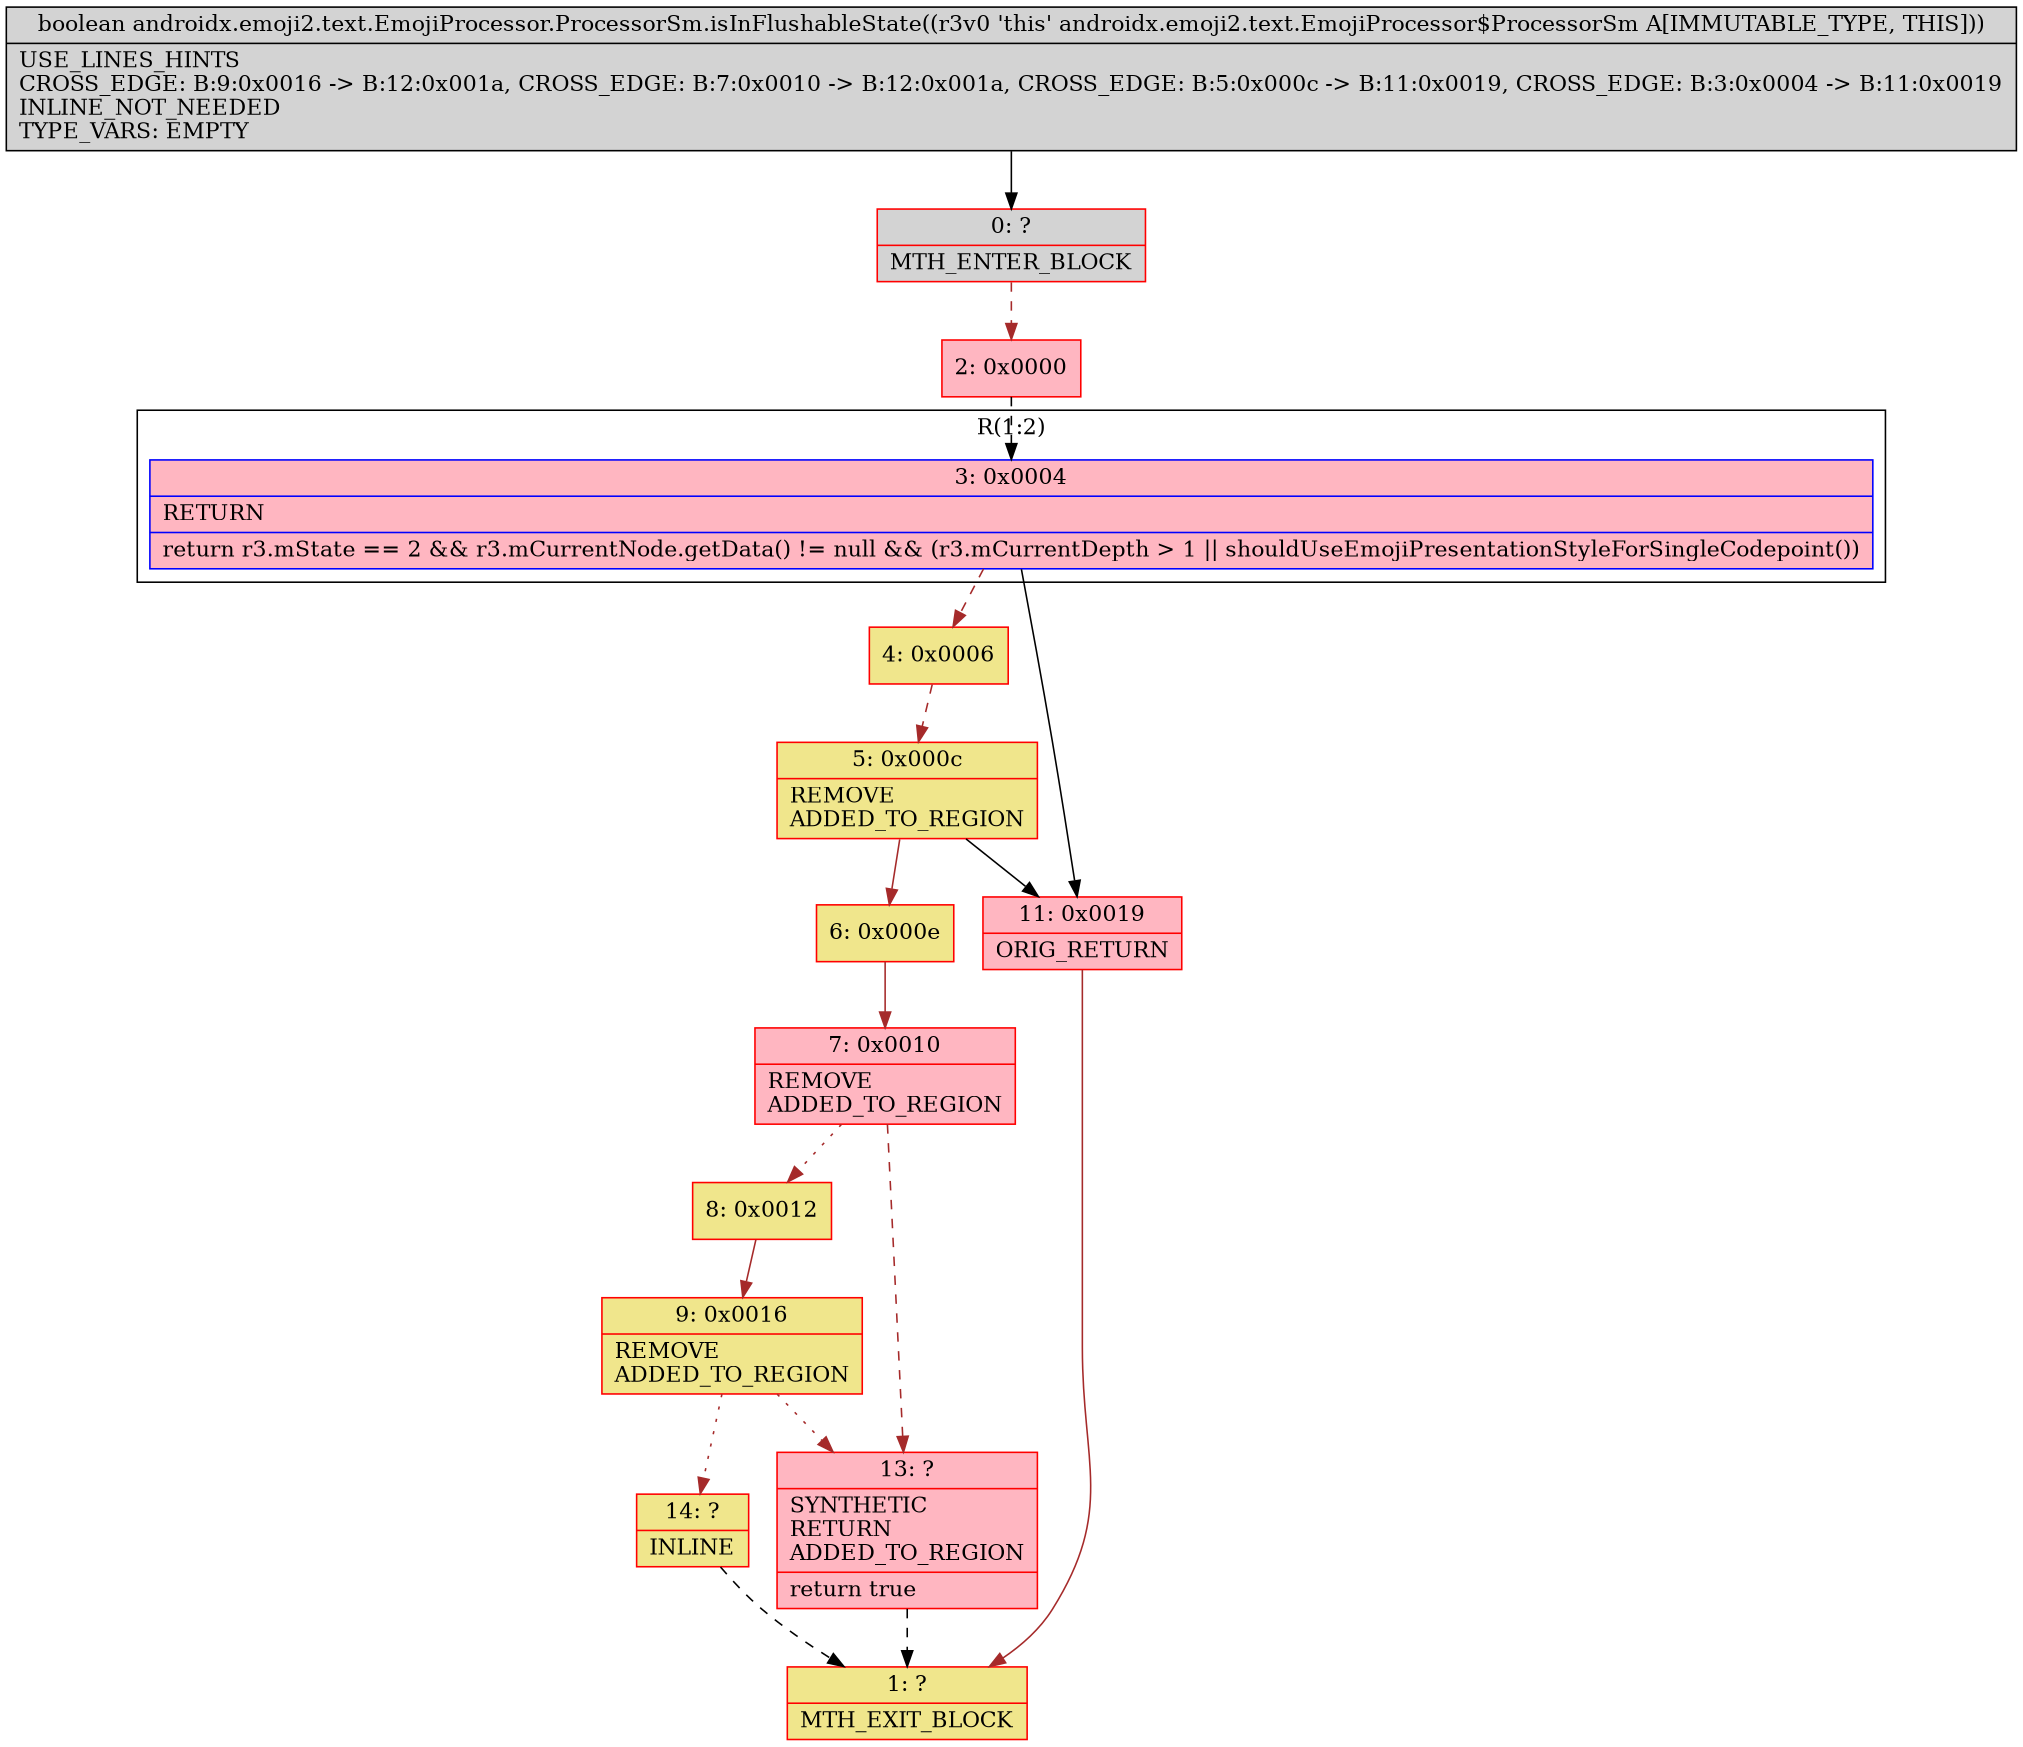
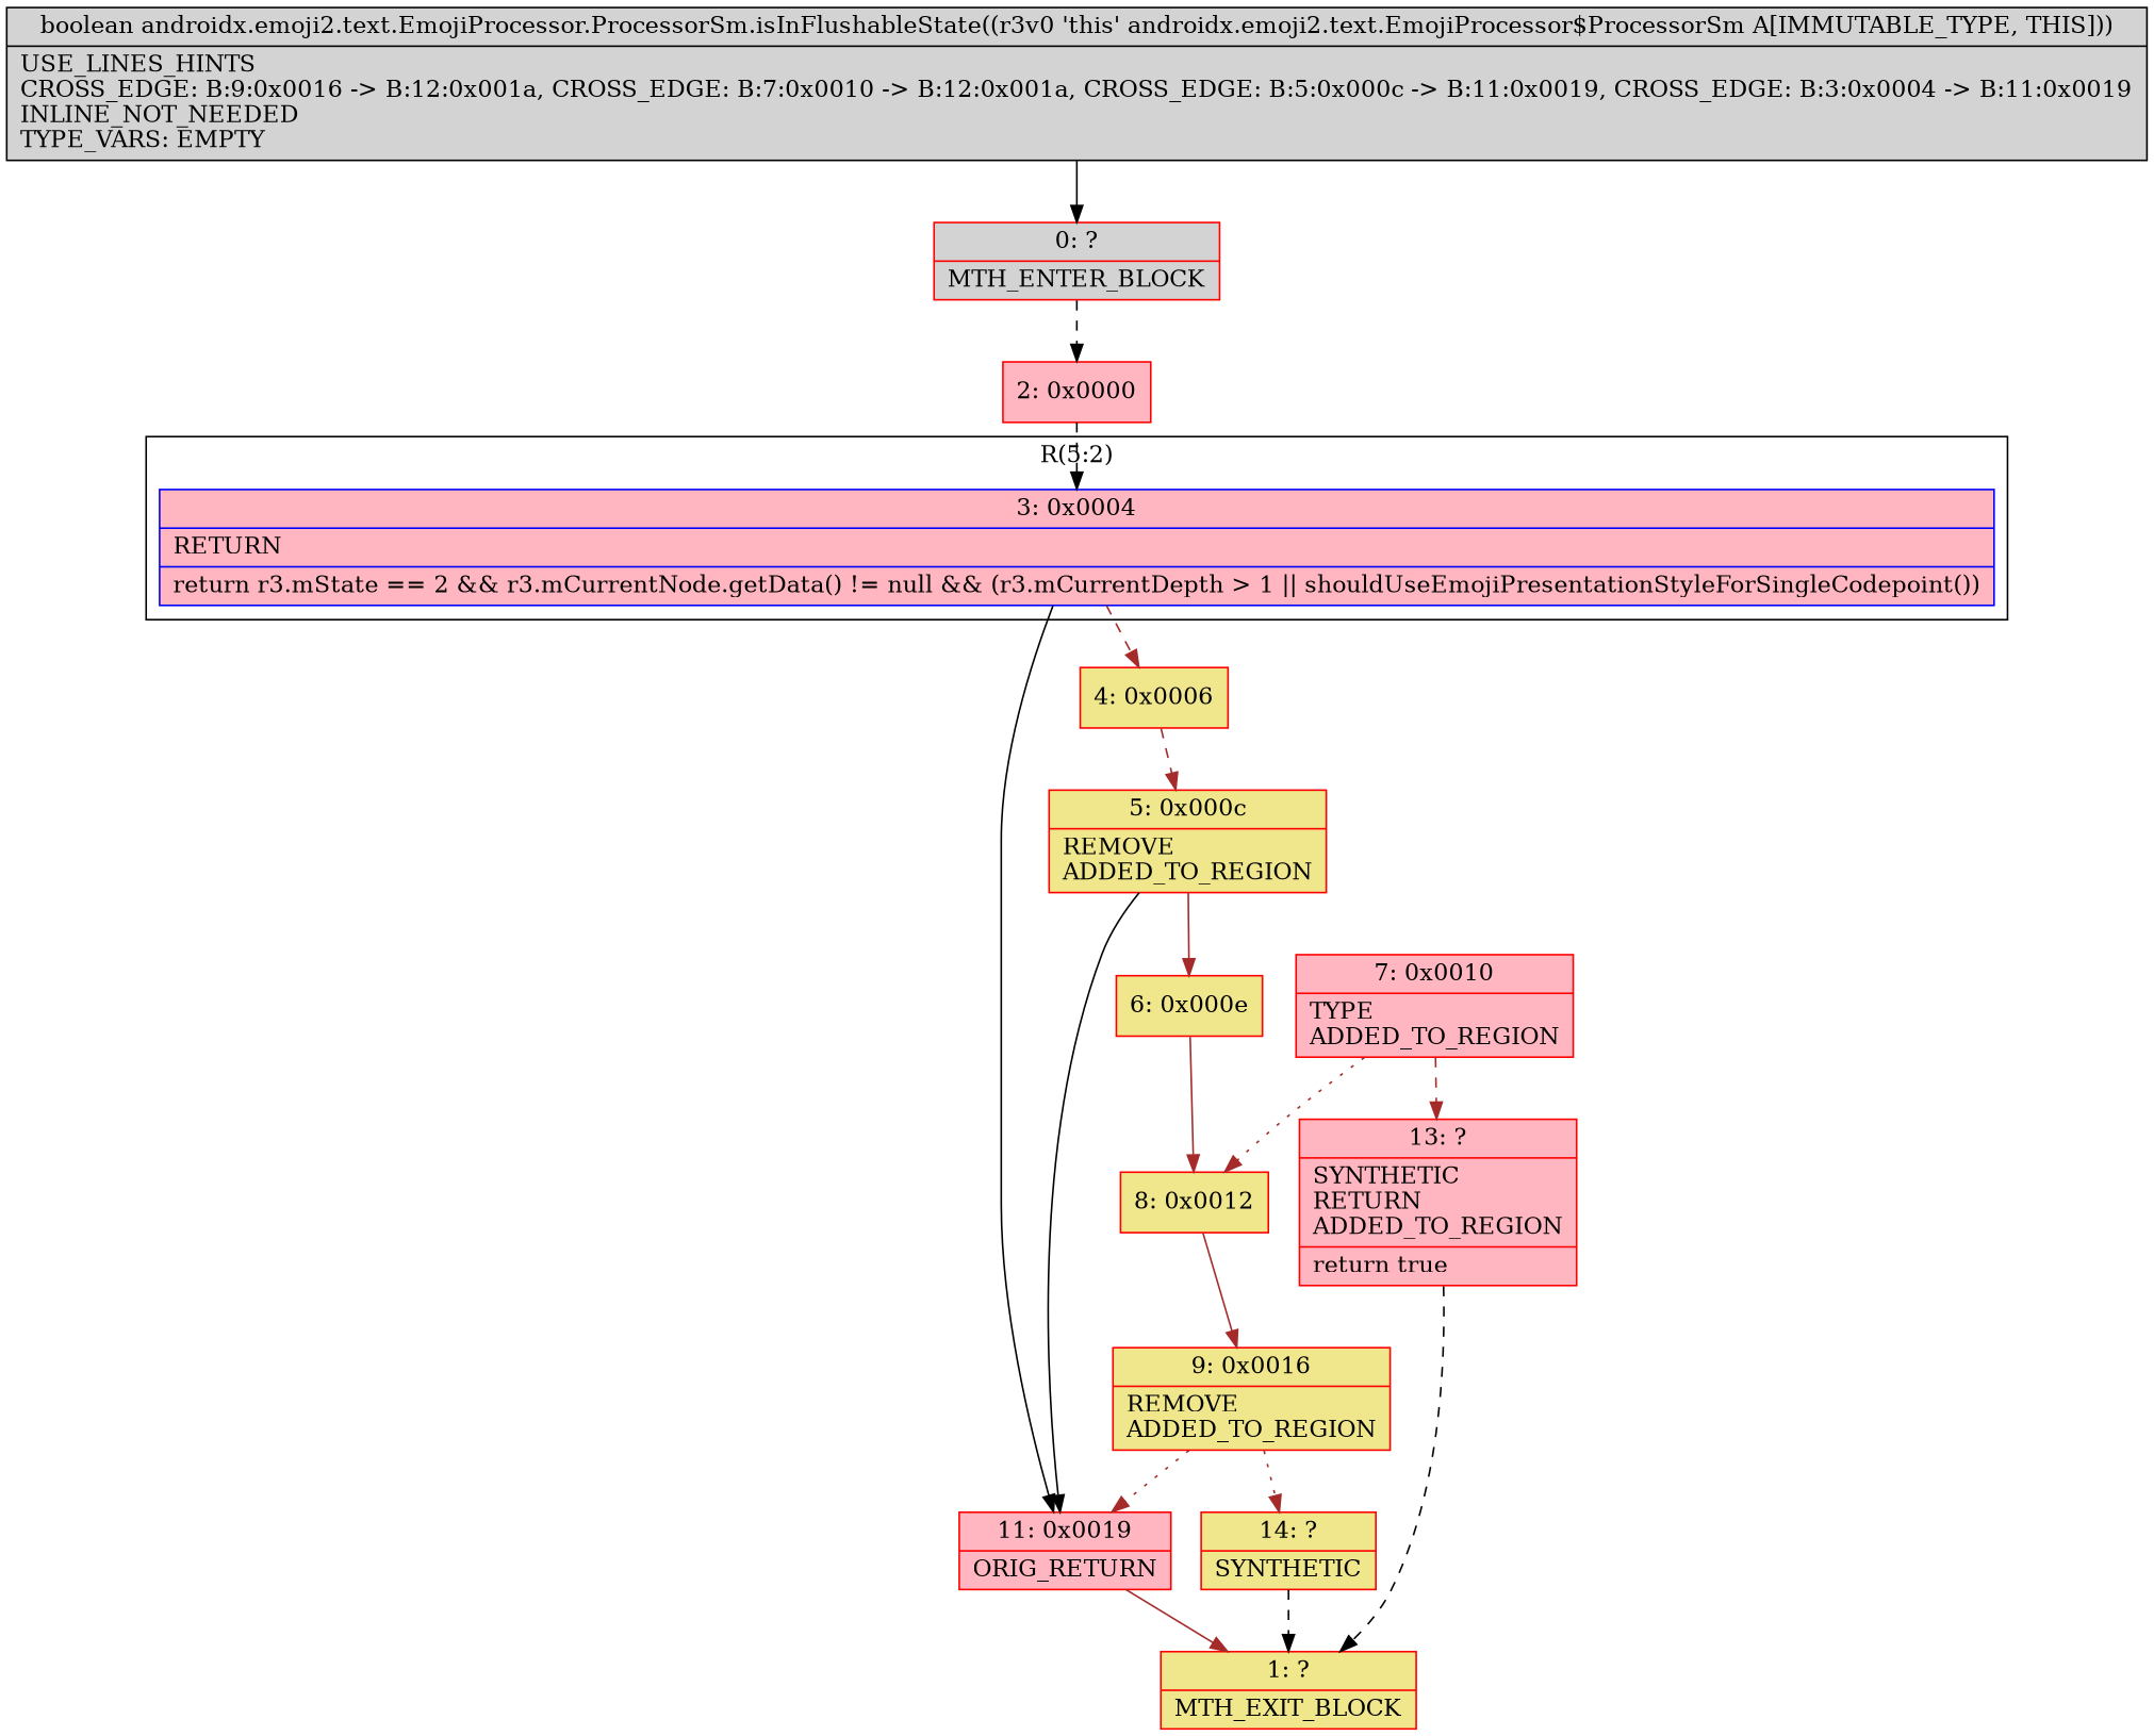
  digraph {
    node [color=red fillcolor=khaki shape=record style=filled]
    edge [color=brown style=dashed]
    n1 [color=blue fillcolor=lightpink label="{3\:\ 0x0004|RETURN\l|return r3.mState == 2 && r3.mCurrentNode.getData() != null && (r3.mCurrentDepth \> 1 \|\| shouldUseEmojiPresentationStyleForSingleCodepoint())\l}"]
    n2 [label="{4\:\ 0x0006}"]
    n3 [fillcolor=lightpink label="{11\:\ 0x0019|ORIG_RETURN\l}"]
    n4 [label="{5\:\ 0x000c|REMOVE\lADDED_TO_REGION\l}"]
    n5 [label="{1\:\ ?|MTH_EXIT_BLOCK\l}"]
    n6 [fillcolor=lightgrey label="{0\:\ ?|MTH_ENTER_BLOCK\l}"]
    n7 [fillcolor=lightpink label="{2\:\ 0x0000}"]
    n8 [label="{6\:\ 0x000e}"]
-   n9 [fillcolor=lightpink label="{7\:\ 0x0010|REMOVE\lADDED_TO_REGION\l}"]
+   n9 [fillcolor=lightpink label="{7\:\ 0x0010|TYPE\lADDED_TO_REGION\l}"]
    n10 [label="{8\:\ 0x0012}"]
    n11 [fillcolor=lightpink label="{13\:\ ?|SYNTHETIC\lRETURN\lADDED_TO_REGION\l|return true\l}"]
    n12 [label="{9\:\ 0x0016|REMOVE\lADDED_TO_REGION\l}"]
-   n13 [label="{14\:\ ?|INLINE\l}"]
+   n13 [label="{14\:\ ?|SYNTHETIC\l}"]
    n14 [fillcolor=lightgrey label="{boolean androidx.emoji2.text.EmojiProcessor.ProcessorSm.isInFlushableState((r3v0 'this' androidx.emoji2.text.EmojiProcessor$ProcessorSm A[IMMUTABLE_TYPE, THIS]))  | USE_LINES_HINTS\lCROSS_EDGE: B:9:0x0016 \-\> B:12:0x001a, CROSS_EDGE: B:7:0x0010 \-\> B:12:0x001a, CROSS_EDGE: B:5:0x000c \-\> B:11:0x0019, CROSS_EDGE: B:3:0x0004 \-\> B:11:0x0019\lINLINE_NOT_NEEDED\lTYPE_VARS: EMPTY\l}" color=""]
    subgraph cluster_1 {
-     label="R(1:2)"
+     label="R(5:2)"
      n1
    }
    n1 -> n2
    n1 -> n3 [color=black style=solid]
    n2 -> n4
    n3 -> n5 [style=solid]
    n4 -> n3 [color=black style=solid]
    n4 -> n8 [style=solid]
-   n6 -> n7
+   n6 -> n7 [color=black]
    n7 -> n1 [color=black]
-   n8 -> n9 [style=solid]
+   n8 -> n10 [style=solid]
    n9 -> n10 [style=dotted]
    n9 -> n11
    n10 -> n12 [style=solid]
    n11 -> n5 [color=black]
-   n12 -> n11 [style=dotted]
+   n12 -> n3 [style=dotted]
    n12 -> n13 [style=dotted]
    n13 -> n5 [color=black]
    n14 -> n6 [color=black style=solid]
  }
